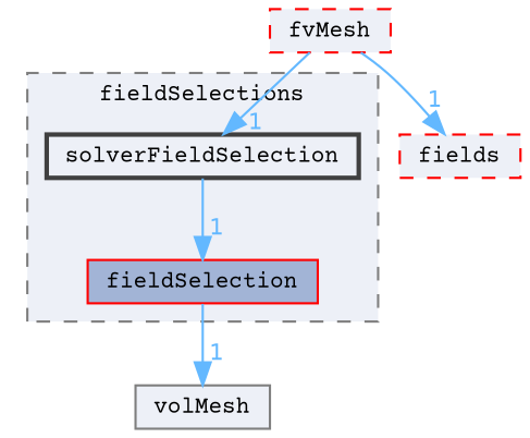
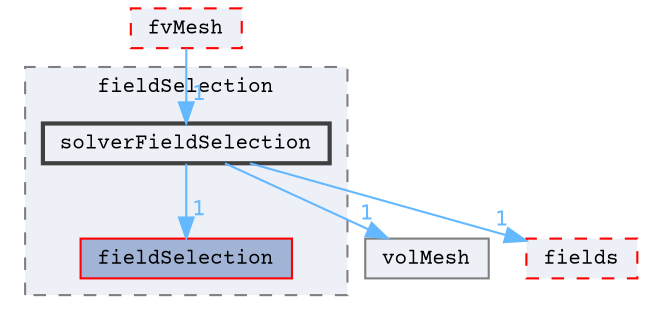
  digraph {
    compound=true
    fontname="Courier Prime"
    node [color=red fillcolor="#edf0f7" fontname="Courier Prime" fontsize=10 shape=box style=filled]
    edge [color=steelblue1 fontcolor=steelblue1 fontname="Courier Prime" fontsize=10 headlabel=1 labeldistance=1.5 labelfontname=Helvetica labelfontsize=10]
    n1 [fillcolor="#a2b4d6" height=0.2 label=fieldSelection width=0.4]
    n2 [color=grey25 height=0.2 label=solverFieldSelection style="filled,bold" width=0.4]
    n3 [color=grey50 height=0.2 label=volMesh width=0.4]
    n4 [height=0.2 label=fields style="filled,dashed" width=0.4]
    n5 [height=0.2 label=fvMesh style="filled,dashed" width=0.4]
    subgraph cluster_1 {
      bgcolor="#edf0f7"
      fontsize=10
-     label=fieldSelections
+     label=fieldSelection
      pencolor=grey50
      style="filled,dashed"
      n1
      n2
    }
    n2 -> n1
-   n1 -> n3
-   n5 -> n4
+   n2 -> n3
+   n2 -> n4
    n5 -> n2
  }
